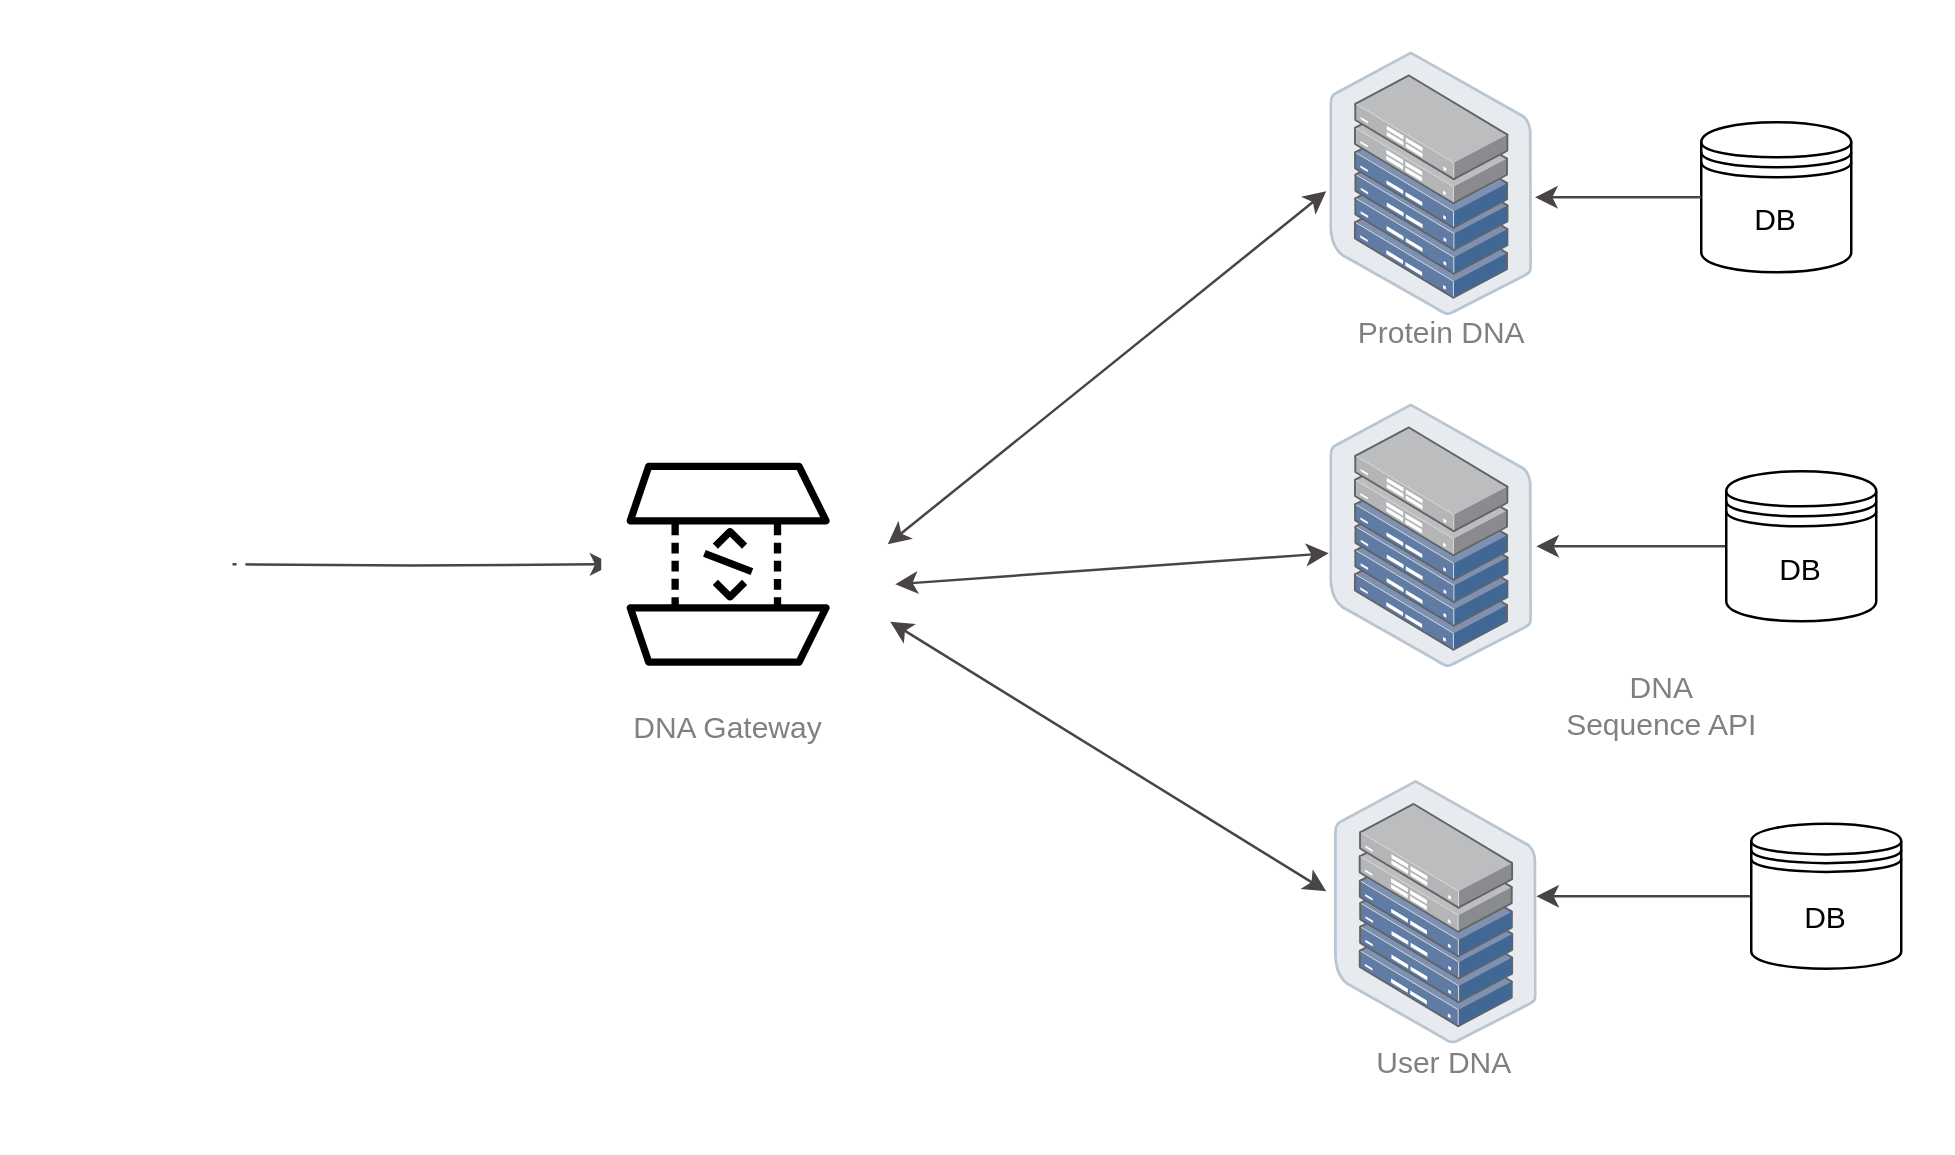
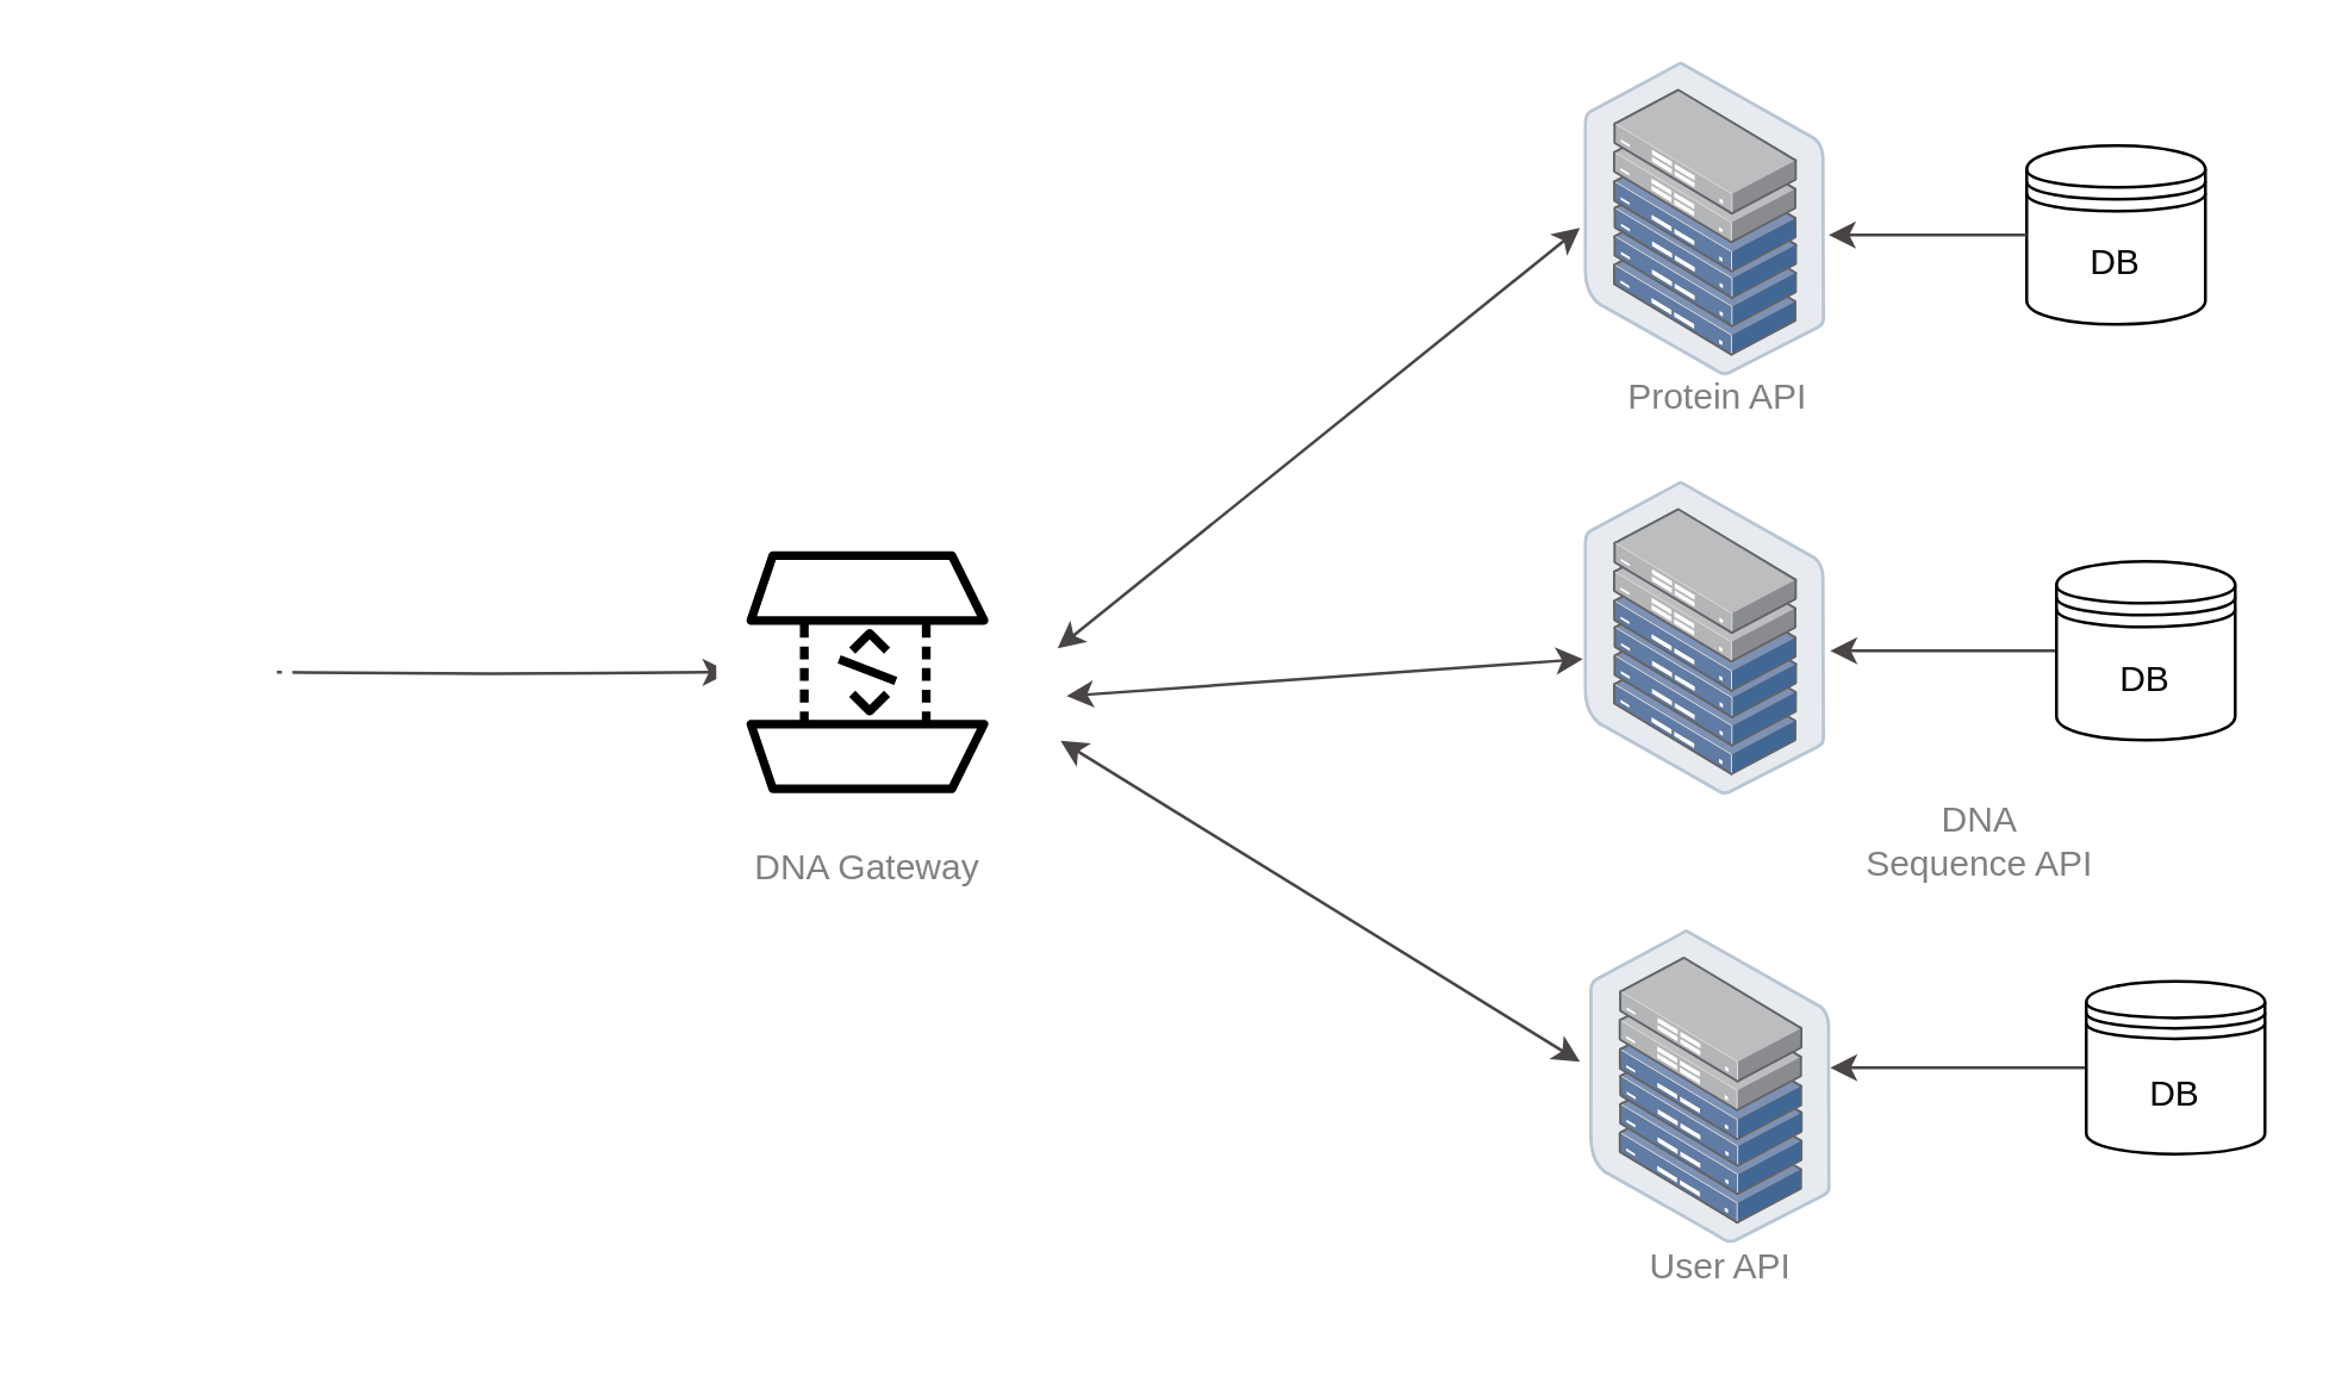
  <mxCell id="0" />
  <mxCell id="1" parent="0" />
  <mxCell id="2" value="" style="edgeStyle=orthogonalEdgeStyle;rounded=0;orthogonalLoop=1;jettySize=auto;html=1;fontStyle=1;strokeColor=#4a4545;" parent="1" target="4" edge="1"><mxGeometry relative="1" as="geometry"><mxPoint x="92.5" y="225.2" as="sourcePoint" /></mxGeometry></mxCell>
  <mxCell id="3" value="" style="points=[[0,0,0],[0.25,0,0],[0.5,0,0],[0.75,0,0],[1,0,0],[0,1,0],[0.25,1,0],[0.5,1,0],[0.75,1,0],[1,1,0],[0,0.25,0],[0,0.5,0],[0,0.75,0],[1,0.25,0],[1,0.5,0],[1,0.75,0]];outlineConnect=0;gradientDirection=north;dashed=0;verticalLabelPosition=bottom;verticalAlign=top;align=center;html=1;fontSize=12;fontStyle=0;aspect=fixed;shape=mxgraph.aws4.resourceIcon;resIcon=mxgraph.aws4.api_gateway;direction=south;container=0;" parent="1" vertex="1"><mxGeometry x="240" y="174.4" width="101.6" height="101.6" as="geometry" /></mxCell>
  <mxCell id="4" value="" style="shape=waypoint;size=6;pointerEvents=1;points=[];fillColor=#945de0;resizable=0;rotatable=0;perimeter=centerPerimeter;snapToPoint=1;verticalAlign=top;strokeColor=none;container=0;" parent="1" vertex="1"><mxGeometry x="234.5" y="215.2" width="20" height="20" as="geometry" /></mxCell>
  <mxCell id="5" value="DB" style="shape=datastore;whiteSpace=wrap;html=1;container=0;" parent="1" vertex="1"><mxGeometry x="680" y="48.4" width="60" height="60" as="geometry" /></mxCell>
  <mxCell id="6" value="" style="edgeStyle=orthogonalEdgeStyle;rounded=0;orthogonalLoop=1;jettySize=auto;html=1;strokeColor=#4a4545;" parent="1" source="5" edge="1"><mxGeometry relative="1" as="geometry"><mxPoint x="613.5" y="78.4" as="targetPoint" /></mxGeometry></mxCell>
  <mxCell id="7" value="" style="edgeStyle=orthogonalEdgeStyle;rounded=0;orthogonalLoop=1;jettySize=auto;html=1;strokeColor=#4a4545;" parent="1" source="8" edge="1"><mxGeometry relative="1" as="geometry"><mxPoint x="614" y="218" as="targetPoint" /></mxGeometry></mxCell>
  <mxCell id="8" value="DB" style="shape=datastore;whiteSpace=wrap;html=1;container=0;" parent="1" vertex="1"><mxGeometry x="690" y="188" width="60" height="60" as="geometry" /></mxCell>
  <mxCell id="9" value="" style="edgeStyle=orthogonalEdgeStyle;rounded=0;orthogonalLoop=1;jettySize=auto;html=1;strokeColor=#4a4545;" parent="1" source="10" edge="1"><mxGeometry relative="1" as="geometry"><mxPoint x="614" y="358" as="targetPoint" /></mxGeometry></mxCell>
  <mxCell id="10" value="DB" style="shape=datastore;whiteSpace=wrap;html=1;container=0;" parent="1" vertex="1"><mxGeometry x="700" y="329" width="60" height="58" as="geometry" /></mxCell>
  <mxCell id="11" value="" style="endArrow=classic;startArrow=classic;html=1;rounded=0;fontStyle=1;strokeColor=#4a4545;" parent="1" edge="1"><mxGeometry width="50" height="50" relative="1" as="geometry"><mxPoint x="354.6" y="217.2" as="sourcePoint" /><mxPoint x="530" y="76" as="targetPoint" /></mxGeometry></mxCell>
  <mxCell id="12" value="" style="endArrow=classic;startArrow=classic;html=1;rounded=0;fontStyle=1;strokeColor=#4a4545;" parent="1" edge="1"><mxGeometry width="50" height="50" relative="1" as="geometry"><mxPoint x="355.6" y="248.2" as="sourcePoint" /><mxPoint x="530" y="356" as="targetPoint" /></mxGeometry></mxCell>
  <mxCell id="13" value="" style="endArrow=classic;startArrow=classic;html=1;rounded=0;fontStyle=1;strokeColor=#4a4545;" parent="1" edge="1"><mxGeometry width="50" height="50" relative="1" as="geometry"><mxPoint x="357.6" y="233.2" as="sourcePoint" /><mxPoint x="531" y="220.791" as="targetPoint" /></mxGeometry></mxCell>
  <mxCell id="14" value="&lt;font color=&quot;#808080&quot;&gt;DNA Gateway&lt;/font&gt;" style="text;html=1;strokeColor=none;fillColor=none;align=center;verticalAlign=middle;whiteSpace=wrap;rounded=0;container=0;" parent="1" vertex="1"><mxGeometry x="240.8" y="266" width="100" height="50" as="geometry" /></mxCell>
- <mxCell id="15" value="&lt;font color=&quot;#808080&quot;&gt;Protein DNA&lt;/font&gt;" style="text;html=1;strokeColor=none;fillColor=none;align=center;verticalAlign=middle;whiteSpace=wrap;rounded=0;container=0;" parent="1" vertex="1"><mxGeometry x="535.5" y="118.2" width="80.5" height="30" as="geometry" /></mxCell>
+ <mxCell id="15" value="&lt;font color=&quot;#808080&quot;&gt;Protein API&lt;/font&gt;" style="text;html=1;strokeColor=none;fillColor=none;align=center;verticalAlign=middle;whiteSpace=wrap;rounded=0;container=0;" parent="1" vertex="1"><mxGeometry x="535.5" y="118.2" width="80.5" height="30" as="geometry" /></mxCell>
  <mxCell id="16" value="" style="outlineConnect=0;fontColor=#232F3E;gradientColor=none;fillColor=#FFFFFF;strokeColor=none;dashed=0;verticalLabelPosition=bottom;verticalAlign=top;align=center;html=1;fontSize=12;fontStyle=0;aspect=fixed;pointerEvents=1;shape=mxgraph.aws4.client;container=0;" parent="1" vertex="1"><mxGeometry x="20" y="187.2" width="78" height="76" as="geometry" /></mxCell>
  <mxCell id="17" value="" style="points=[];aspect=fixed;html=1;align=center;shadow=0;dashed=0;image;image=img/lib/allied_telesis/storage/Datacenter_Server_Half_Rack_ToR.svg;fillColor=#FFFFFF;" parent="1" vertex="1"><mxGeometry x="531.69" y="20.6" width="81.12" height="105.4" as="geometry" /></mxCell>
  <mxCell id="18" value="&lt;font color=&quot;#808080&quot;&gt;DNA Sequence API&lt;/font&gt;" style="text;html=1;strokeColor=none;fillColor=none;align=center;verticalAlign=middle;whiteSpace=wrap;rounded=0;container=0;" parent="1" vertex="1"><mxGeometry x="623.5" y="267" width="80.5" height="30" as="geometry" /></mxCell>
  <mxCell id="19" value="" style="points=[];aspect=fixed;html=1;align=center;shadow=0;dashed=0;image;image=img/lib/allied_telesis/storage/Datacenter_Server_Half_Rack_ToR.svg;fillColor=#FFFFFF;" parent="1" vertex="1"><mxGeometry x="531.69" y="161.4" width="81.12" height="105.4" as="geometry" /></mxCell>
- <mxCell id="20" value="&lt;font color=&quot;#808080&quot;&gt;User DNA&lt;/font&gt;" style="text;html=1;strokeColor=none;fillColor=none;align=center;verticalAlign=middle;whiteSpace=wrap;rounded=0;container=0;" parent="1" vertex="1"><mxGeometry x="537.4" y="409.6" width="80.5" height="30" as="geometry" /></mxCell>
+ <mxCell id="20" value="&lt;font color=&quot;#808080&quot;&gt;User API&lt;/font&gt;" style="text;html=1;strokeColor=none;fillColor=none;align=center;verticalAlign=middle;whiteSpace=wrap;rounded=0;container=0;" parent="1" vertex="1"><mxGeometry x="537.4" y="409.6" width="80.5" height="30" as="geometry" /></mxCell>
  <mxCell id="21" value="" style="points=[];aspect=fixed;html=1;align=center;shadow=0;dashed=0;image;image=img/lib/allied_telesis/storage/Datacenter_Server_Half_Rack_ToR.svg;fillColor=#FFFFFF;" parent="1" vertex="1"><mxGeometry x="533.59" y="312" width="81.12" height="105.4" as="geometry" /></mxCell>
